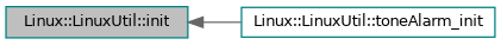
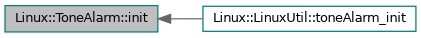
  digraph {
    rankdir=LR
    node [color=teal fontname=Helvetica fontsize=10 shape=record style=filled]
-   n1 [fillcolor=grey75 fontcolor=black height=0.2 label="Linux::LinuxUtil::init" width=0.4]
+   n1 [fillcolor=grey75 fontcolor=black height=0.2 label="Linux::ToneAlarm::init" width=0.4]
    n2 [fillcolor=white height=0.2 label="Linux::LinuxUtil::toneAlarm_init" width=0.4]
    n1 -> n2 [color=gray40 dir=back fontname=Helvetica fontsize=10 labelfontname=Helvetica labelfontsize=10 style=solid]
  }
